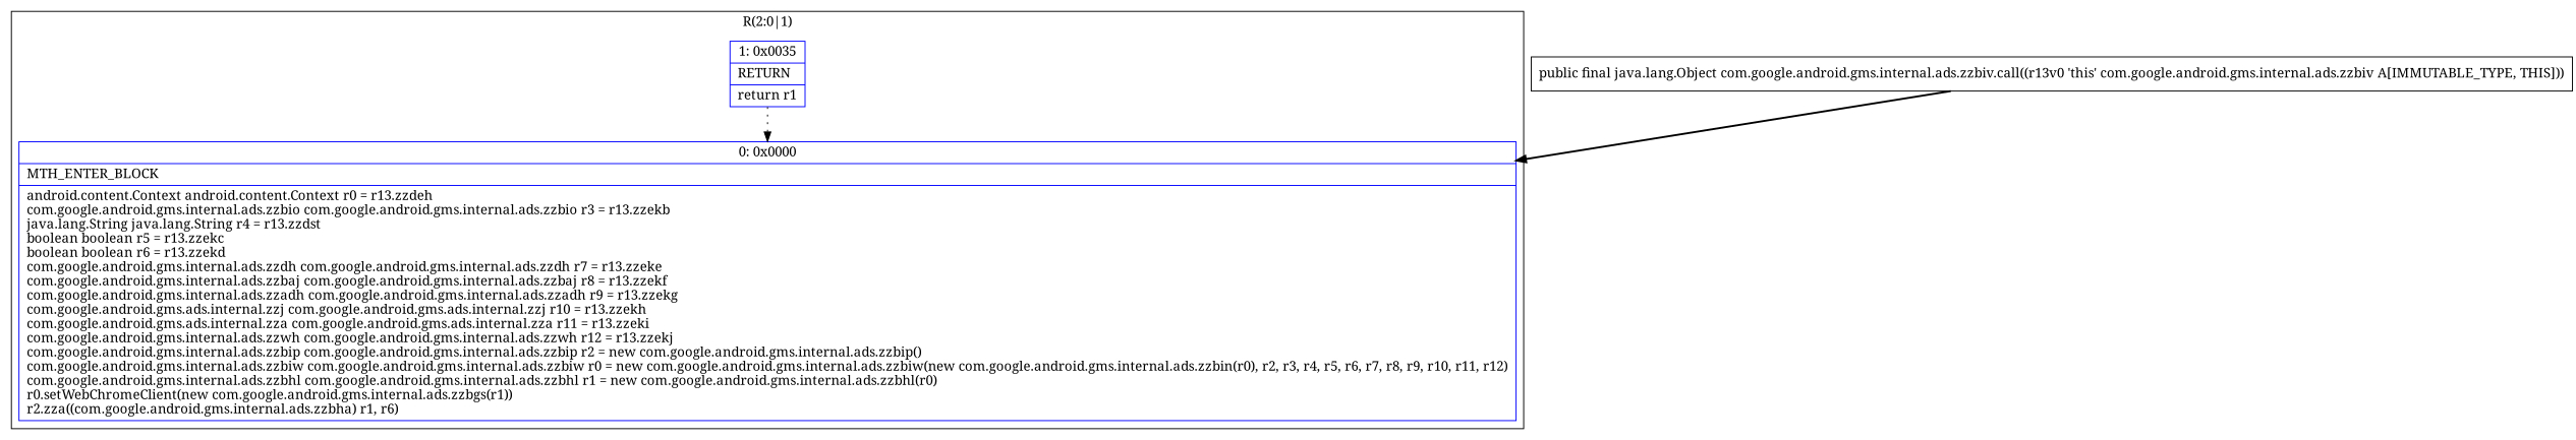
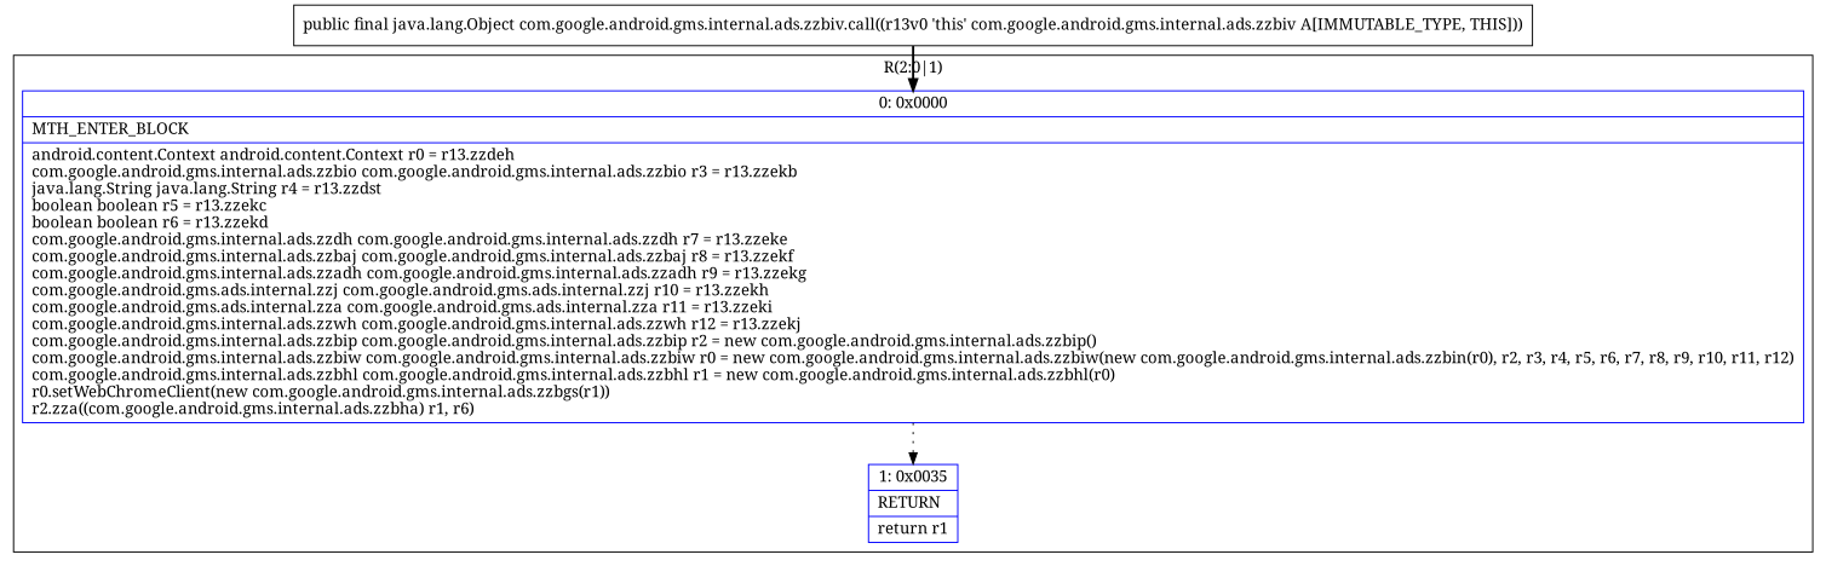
  digraph {
    fontname="Noto Serif"
    node [color=blue shape=record fontname="Noto Serif"]
    edge [fontname="Noto Serif"]
    n1 [label="{0\:\ 0x0000|MTH_ENTER_BLOCK\l|android.content.Context android.content.Context r0 = r13.zzdeh\lcom.google.android.gms.internal.ads.zzbio com.google.android.gms.internal.ads.zzbio r3 = r13.zzekb\ljava.lang.String java.lang.String r4 = r13.zzdst\lboolean boolean r5 = r13.zzekc\lboolean boolean r6 = r13.zzekd\lcom.google.android.gms.internal.ads.zzdh com.google.android.gms.internal.ads.zzdh r7 = r13.zzeke\lcom.google.android.gms.internal.ads.zzbaj com.google.android.gms.internal.ads.zzbaj r8 = r13.zzekf\lcom.google.android.gms.internal.ads.zzadh com.google.android.gms.internal.ads.zzadh r9 = r13.zzekg\lcom.google.android.gms.ads.internal.zzj com.google.android.gms.ads.internal.zzj r10 = r13.zzekh\lcom.google.android.gms.ads.internal.zza com.google.android.gms.ads.internal.zza r11 = r13.zzeki\lcom.google.android.gms.internal.ads.zzwh com.google.android.gms.internal.ads.zzwh r12 = r13.zzekj\lcom.google.android.gms.internal.ads.zzbip com.google.android.gms.internal.ads.zzbip r2 = new com.google.android.gms.internal.ads.zzbip()\lcom.google.android.gms.internal.ads.zzbiw com.google.android.gms.internal.ads.zzbiw r0 = new com.google.android.gms.internal.ads.zzbiw(new com.google.android.gms.internal.ads.zzbin(r0), r2, r3, r4, r5, r6, r7, r8, r9, r10, r11, r12)\lcom.google.android.gms.internal.ads.zzbhl com.google.android.gms.internal.ads.zzbhl r1 = new com.google.android.gms.internal.ads.zzbhl(r0)\lr0.setWebChromeClient(new com.google.android.gms.internal.ads.zzbgs(r1))\lr2.zza((com.google.android.gms.internal.ads.zzbha) r1, r6)\l}"]
    n2 [label="{1\:\ 0x0035|RETURN\l|return r1\l}"]
    n3 [label="{public final java.lang.Object com.google.android.gms.internal.ads.zzbiv.call((r13v0 'this' com.google.android.gms.internal.ads.zzbiv A[IMMUTABLE_TYPE, THIS])) }" color=""]
    subgraph cluster_1 {
      label="R(2:0|1)"
      n1
      n2
    }
-   n2 -> n1 [style=dotted]
+   n1 -> n2 [style=dotted]
    n3 -> n1 [style=bold]
  }
